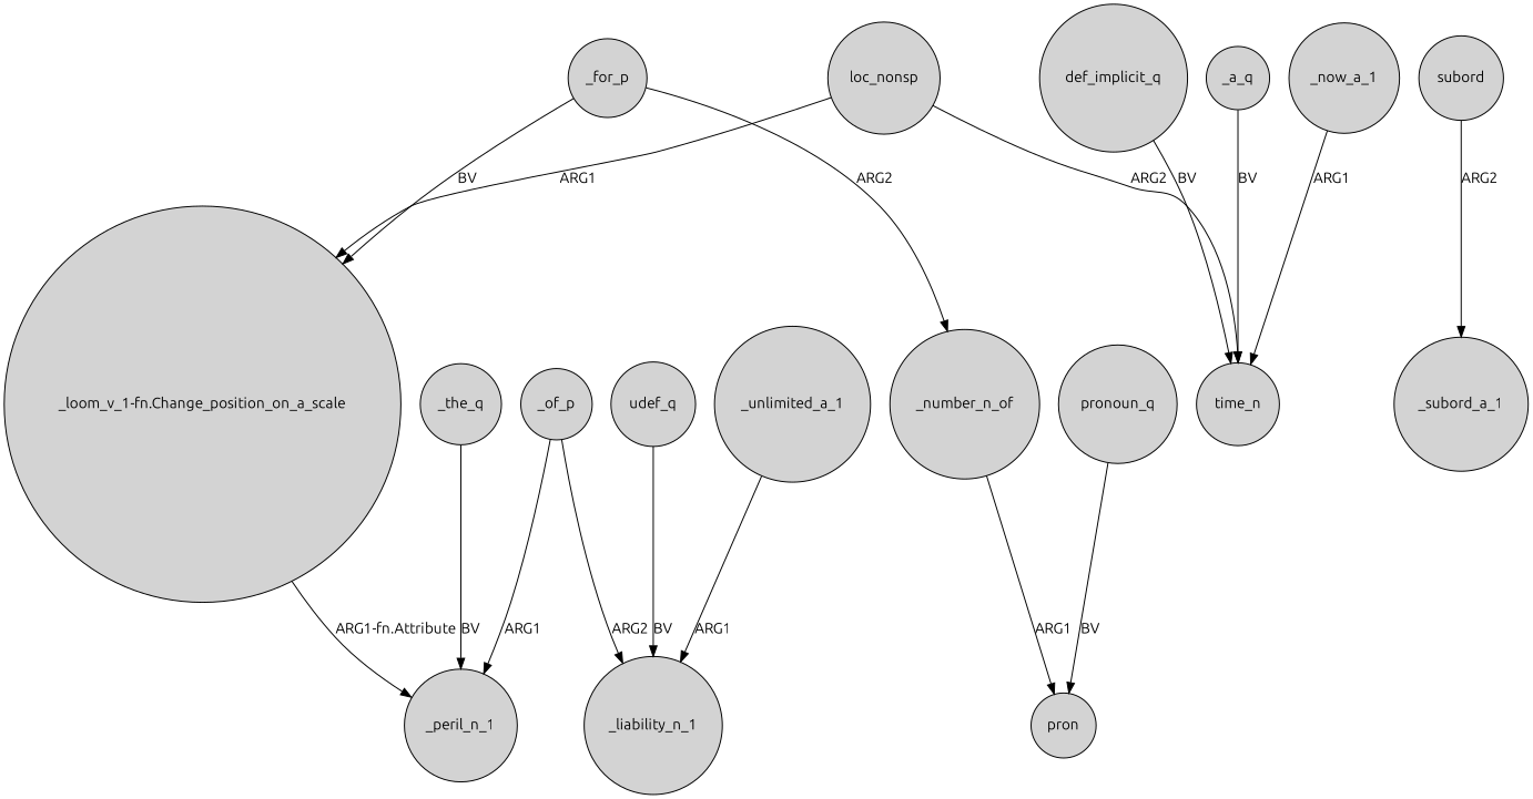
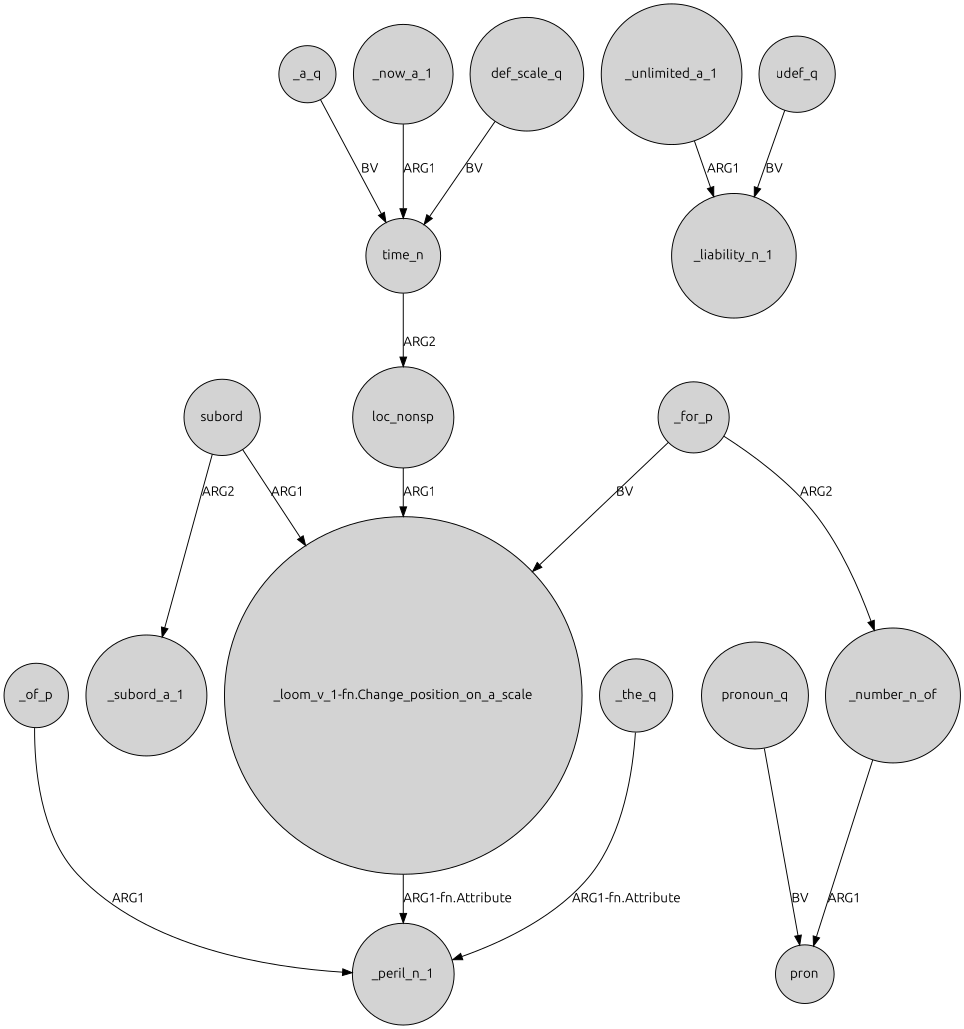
  digraph {
    fontname=Ubuntu
    node [fontname=Ubuntu shape=circle style=filled]
    edge [fontname=Ubuntu]
    loc_nonsp
    "_loom_v_1-fn.Change_position_on_a_scale"
    time_n
    _peril_n_1
    _number_n_of
    pron
    _of_p
    _liability_n_1
    _a_q
    _the_q
    subord
    n12 [label=_subord_a_1]
    _now_a_1
    _unlimited_a_1
    _for_p
    pronoun_q
-   def_implicit_q
+   def_implicit_q [label=def_scale_q]
    udef_q
    loc_nonsp -> "_loom_v_1-fn.Change_position_on_a_scale" [label=ARG1]
-   loc_nonsp -> time_n [label=ARG2]
+   time_n -> loc_nonsp [label=ARG2]
    "_loom_v_1-fn.Change_position_on_a_scale" -> _peril_n_1 [label="ARG1-fn.Attribute"]
    _number_n_of -> pron [label=ARG1]
    _of_p -> _peril_n_1 [label=ARG1]
-   _of_p -> _liability_n_1 [label=ARG2]
    _a_q -> time_n [label=BV]
-   _the_q -> _peril_n_1 [label=BV]
+   _the_q -> _peril_n_1 [label="ARG1-fn.Attribute"]
+   subord -> "_loom_v_1-fn.Change_position_on_a_scale" [label=ARG1]
    subord -> n12 [label=ARG2]
    _now_a_1 -> time_n [label=ARG1]
    _unlimited_a_1 -> _liability_n_1 [label=ARG1]
    _for_p -> "_loom_v_1-fn.Change_position_on_a_scale" [label=BV]
    _for_p -> _number_n_of [label=ARG2]
    pronoun_q -> pron [label=BV]
    def_implicit_q -> time_n [label=BV]
    udef_q -> _liability_n_1 [label=BV]
  }
